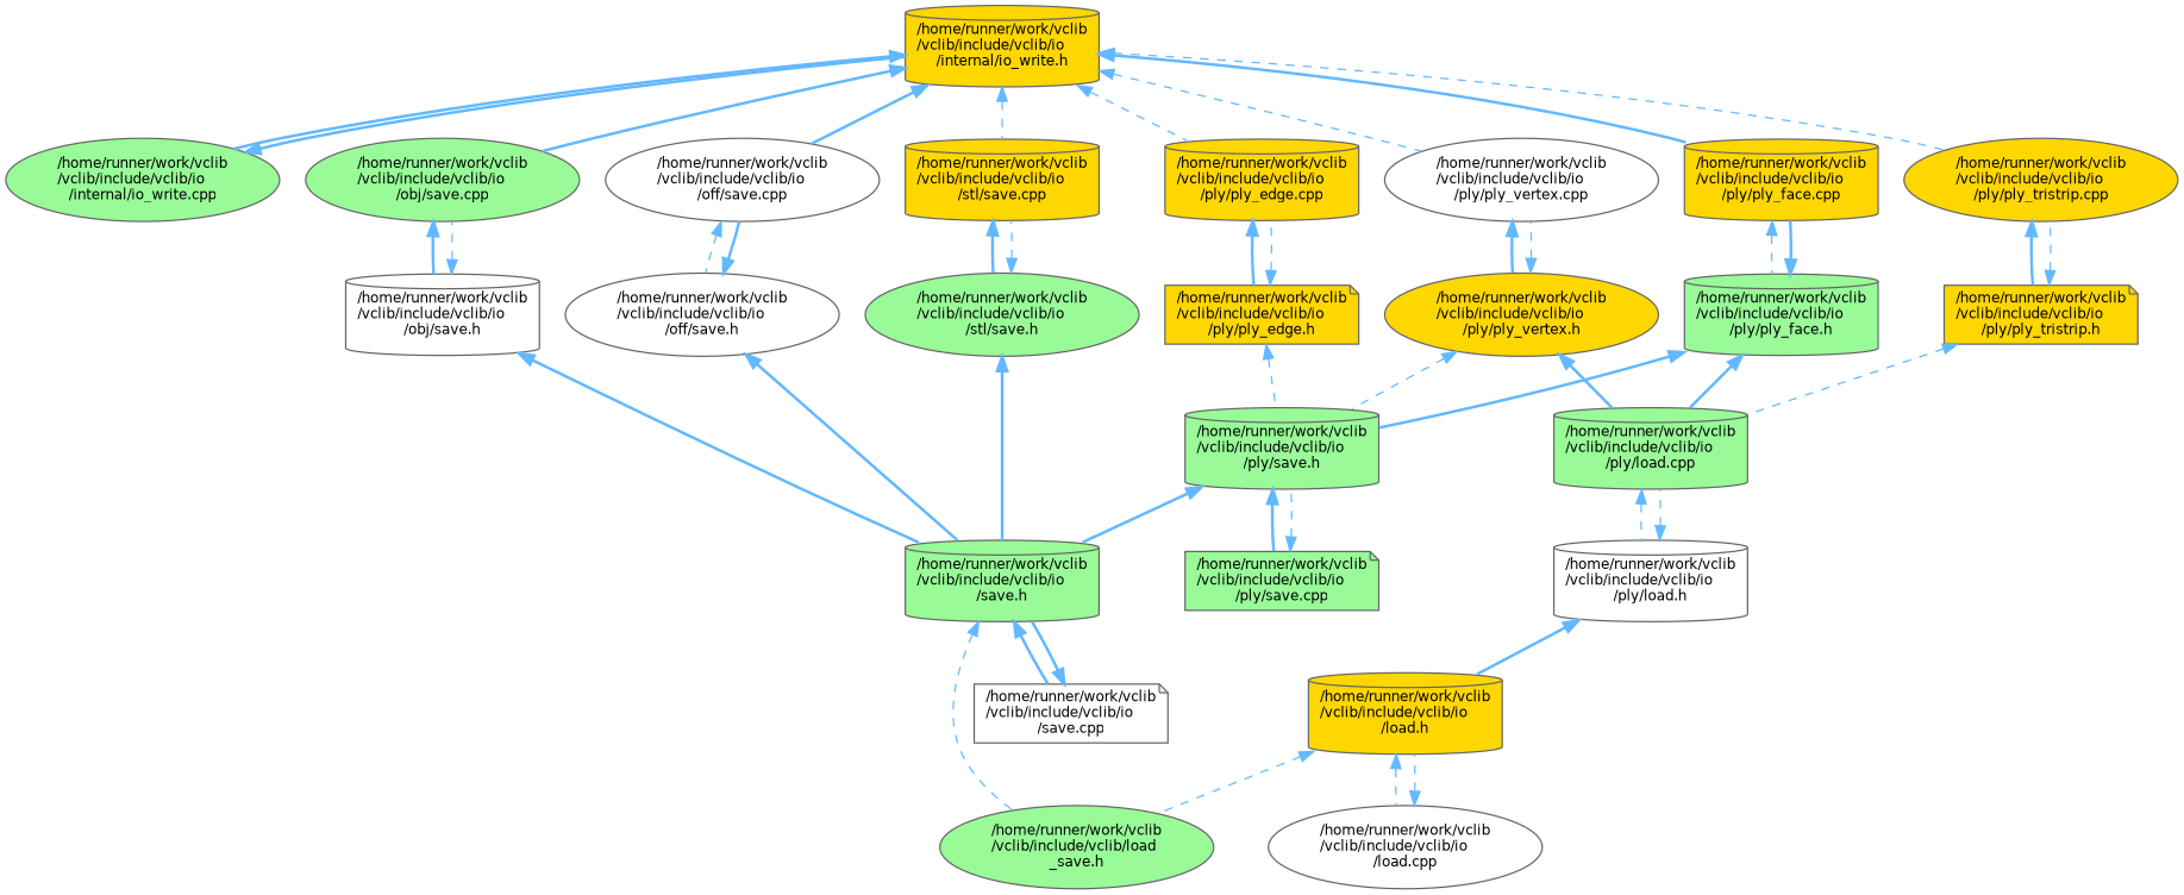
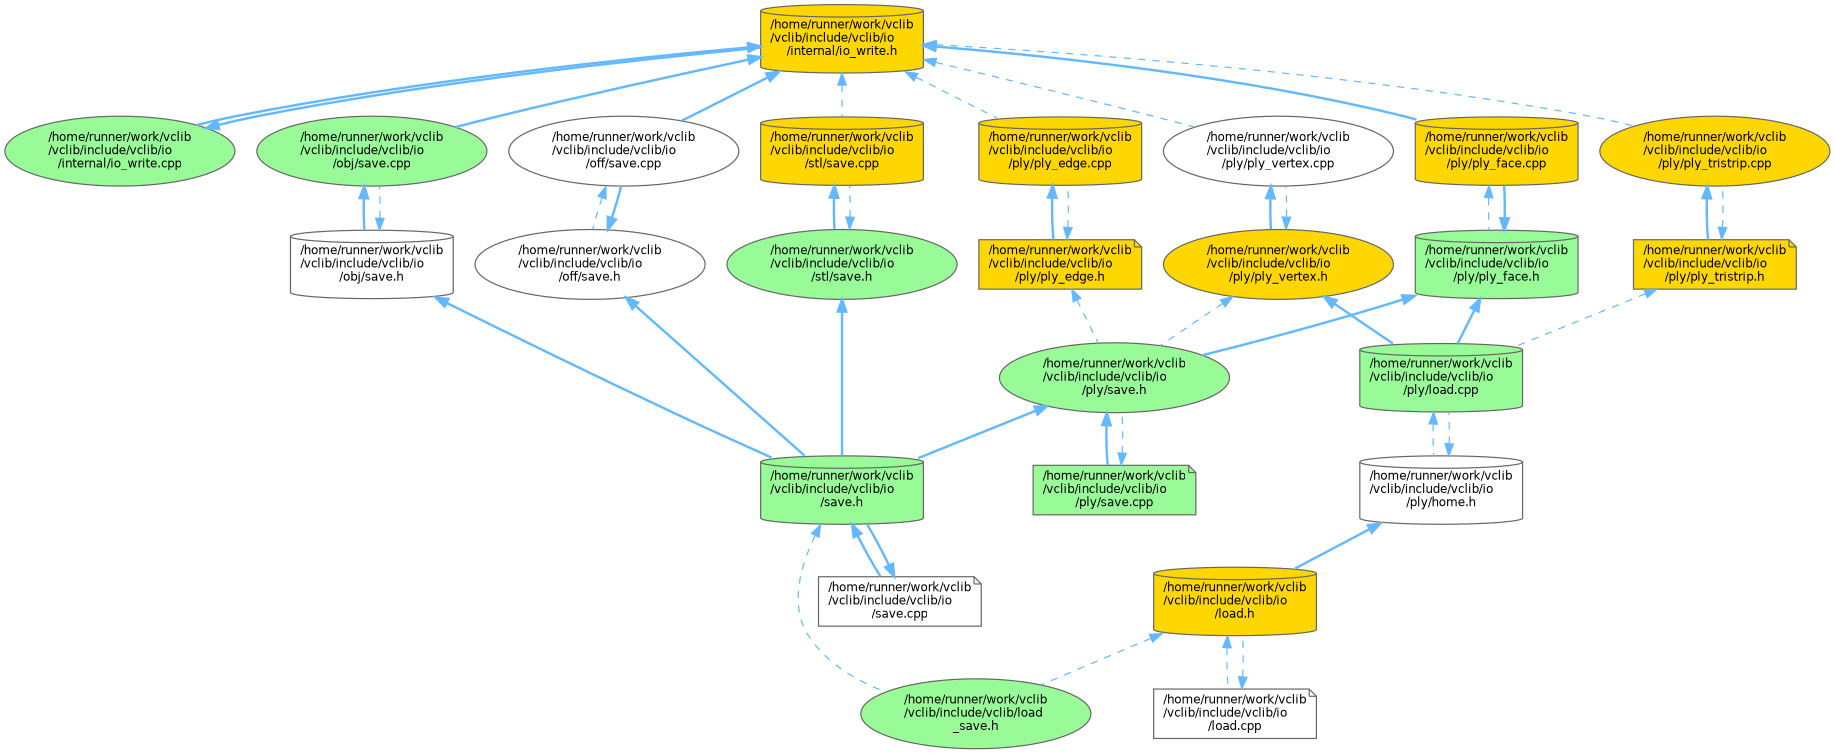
  digraph {
    node [color=grey40 fillcolor=gold fontname=Helvetica fontsize=10 shape=cylinder style=filled]
    edge [color=steelblue1 dir=back fontname=Helvetica fontsize=10 labelfontname=Helvetica labelfontsize=10 style=bold]
    n1 [color=gray40 fontcolor=black height=0.2 label="/home/runner/work/vclib\l/vclib/include/vclib/io\l/internal/io_write.h" width=0.4]
    n2 [fillcolor=palegreen height=0.2 label="/home/runner/work/vclib\l/vclib/include/vclib/io\l/internal/io_write.cpp" shape=ellipse width=0.4]
    n3 [fillcolor=palegreen height=0.2 label="/home/runner/work/vclib\l/vclib/include/vclib/io\l/obj/save.cpp" shape=ellipse width=0.4]
    n4 [fillcolor=white height=0.2 label="/home/runner/work/vclib\l/vclib/include/vclib/io\l/off/save.cpp" shape=ellipse width=0.4]
    n5 [height=0.2 label="/home/runner/work/vclib\l/vclib/include/vclib/io\l/ply/ply_edge.cpp" width=0.4]
    n6 [height=0.2 label="/home/runner/work/vclib\l/vclib/include/vclib/io\l/ply/ply_face.cpp" width=0.4]
    n7 [height=0.2 label="/home/runner/work/vclib\l/vclib/include/vclib/io\l/ply/ply_tristrip.cpp" shape=ellipse width=0.4]
    n8 [fillcolor=white height=0.2 label="/home/runner/work/vclib\l/vclib/include/vclib/io\l/ply/ply_vertex.cpp" shape=ellipse width=0.4]
    n9 [height=0.2 label="/home/runner/work/vclib\l/vclib/include/vclib/io\l/stl/save.cpp" width=0.4]
    n10 [fillcolor=white height=0.2 label="/home/runner/work/vclib\l/vclib/include/vclib/io\l/obj/save.h" width=0.4]
    n11 [fillcolor=white height=0.2 label="/home/runner/work/vclib\l/vclib/include/vclib/io\l/off/save.h" shape=ellipse width=0.4]
    n12 [height=0.2 label="/home/runner/work/vclib\l/vclib/include/vclib/io\l/ply/ply_edge.h" shape=note width=0.4]
    n13 [fillcolor=palegreen height=0.2 label="/home/runner/work/vclib\l/vclib/include/vclib/io\l/ply/ply_face.h" width=0.4]
    n14 [height=0.2 label="/home/runner/work/vclib\l/vclib/include/vclib/io\l/ply/ply_tristrip.h" shape=note width=0.4]
    n15 [height=0.2 label="/home/runner/work/vclib\l/vclib/include/vclib/io\l/ply/ply_vertex.h" shape=ellipse width=0.4]
    n16 [fillcolor=palegreen height=0.2 label="/home/runner/work/vclib\l/vclib/include/vclib/io\l/stl/save.h" shape=ellipse width=0.4]
    n17 [fillcolor=palegreen height=0.2 label="/home/runner/work/vclib\l/vclib/include/vclib/io\l/save.h" width=0.4]
    n18 [fillcolor=white height=0.2 label="/home/runner/work/vclib\l/vclib/include/vclib/io\l/save.cpp" shape=note width=0.4]
    n19 [fillcolor=palegreen height=0.2 label="/home/runner/work/vclib\l/vclib/include/vclib/load\l_save.h" shape=ellipse width=0.4]
-   n20 [fillcolor=palegreen height=0.2 label="/home/runner/work/vclib\l/vclib/include/vclib/io\l/ply/save.h" width=0.4]
+   n20 [fillcolor=palegreen height=0.2 label="/home/runner/work/vclib\l/vclib/include/vclib/io\l/ply/save.h" shape=ellipse width=0.4]
    n21 [fillcolor=palegreen height=0.2 label="/home/runner/work/vclib\l/vclib/include/vclib/io\l/ply/save.cpp" shape=note width=0.4]
    n22 [fillcolor=palegreen height=0.2 label="/home/runner/work/vclib\l/vclib/include/vclib/io\l/ply/load.cpp" width=0.4]
-   n23 [fillcolor=white height=0.2 label="/home/runner/work/vclib\l/vclib/include/vclib/io\l/ply/load.h" width=0.4]
+   n23 [fillcolor=white height=0.2 label="/home/runner/work/vclib\l/vclib/include/vclib/io\l/ply/home.h" width=0.4]
    n24 [height=0.2 label="/home/runner/work/vclib\l/vclib/include/vclib/io\l/load.h" width=0.4]
-   n25 [fillcolor=white height=0.2 label="/home/runner/work/vclib\l/vclib/include/vclib/io\l/load.cpp" shape=ellipse width=0.4]
+   n25 [fillcolor=white height=0.2 label="/home/runner/work/vclib\l/vclib/include/vclib/io\l/load.cpp" shape=note width=0.4]
    n1 -> n2
    n1 -> n3
    n1 -> n4
    n1 -> n5 [style=dashed]
    n1 -> n6
    n1 -> n7 [style=dashed]
    n1 -> n8 [style=dashed]
    n1 -> n9 [style=dashed]
    n2 -> n1
    n3 -> n10
    n4 -> n11 [style=dashed]
    n5 -> n12
    n6 -> n13 [style=dashed]
    n7 -> n14
    n8 -> n15
    n9 -> n16
    n10 -> n3 [style=dashed]
    n10 -> n17
    n11 -> n4
    n11 -> n17
    n12 -> n5 [style=dashed]
    n12 -> n20 [style=dashed]
    n13 -> n6
    n13 -> n20
    n13 -> n22
    n14 -> n7 [style=dashed]
    n14 -> n22 [style=dashed]
    n15 -> n8 [style=dashed]
    n15 -> n20 [style=dashed]
    n15 -> n22
    n16 -> n9 [style=dashed]
    n16 -> n17
    n17 -> n18
    n17 -> n19 [style=dashed]
    n18 -> n17
    n20 -> n17
    n20 -> n21
    n21 -> n20 [style=dashed]
    n22 -> n23 [style=dashed]
    n23 -> n22 [style=dashed]
    n23 -> n24
    n24 -> n19 [style=dashed]
    n24 -> n25 [style=dashed]
    n25 -> n24 [style=dashed]
  }
